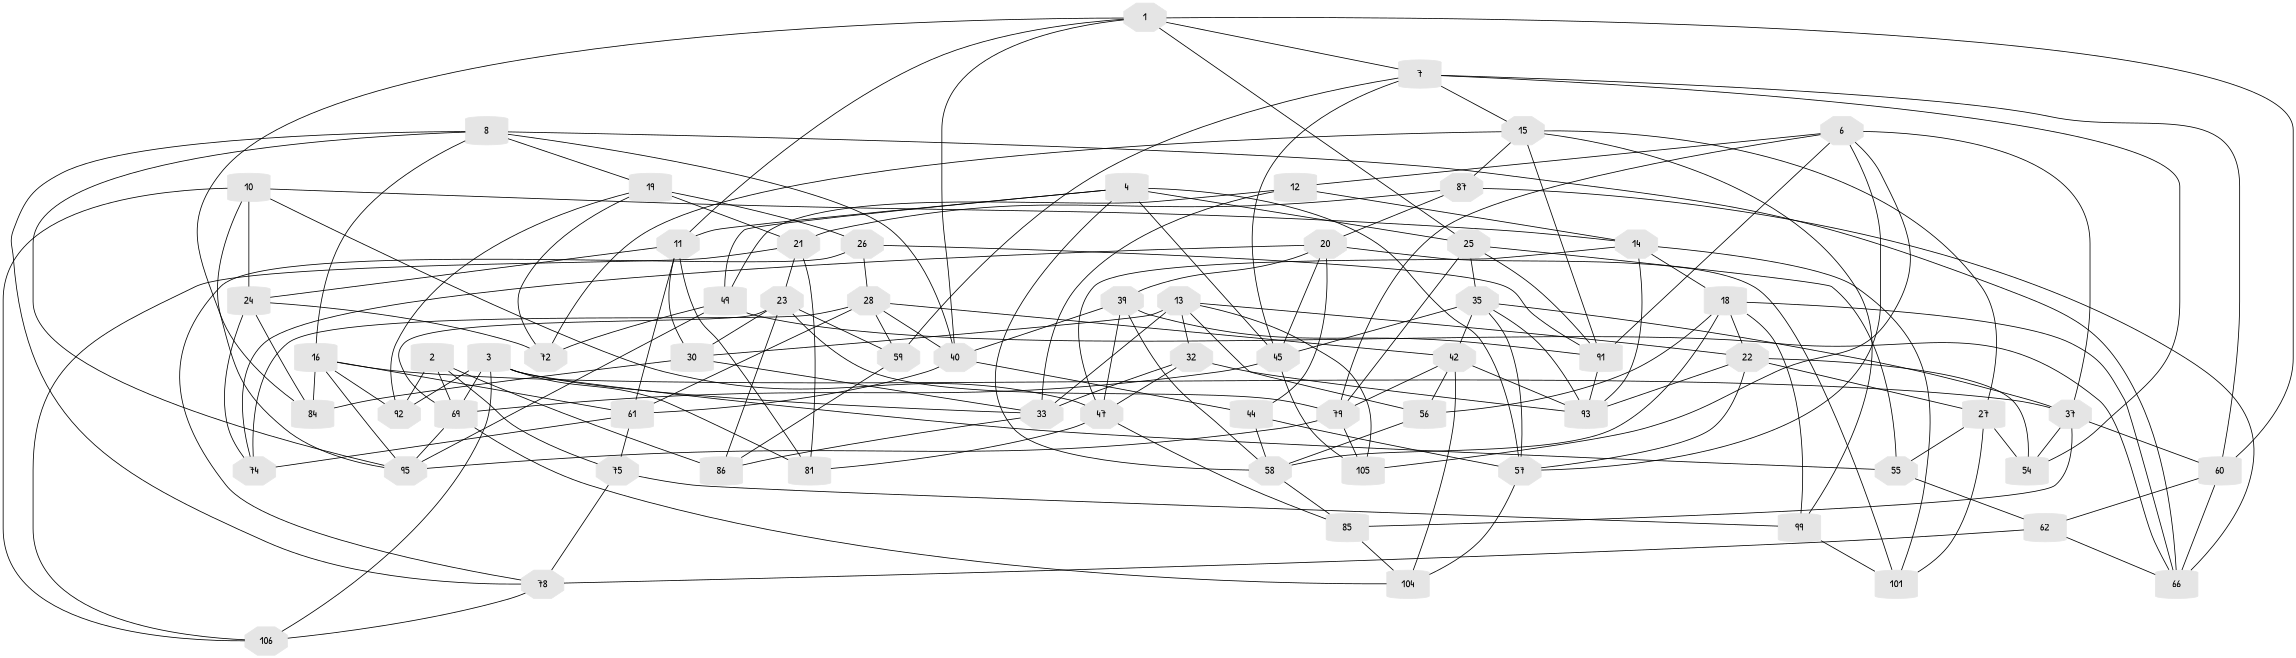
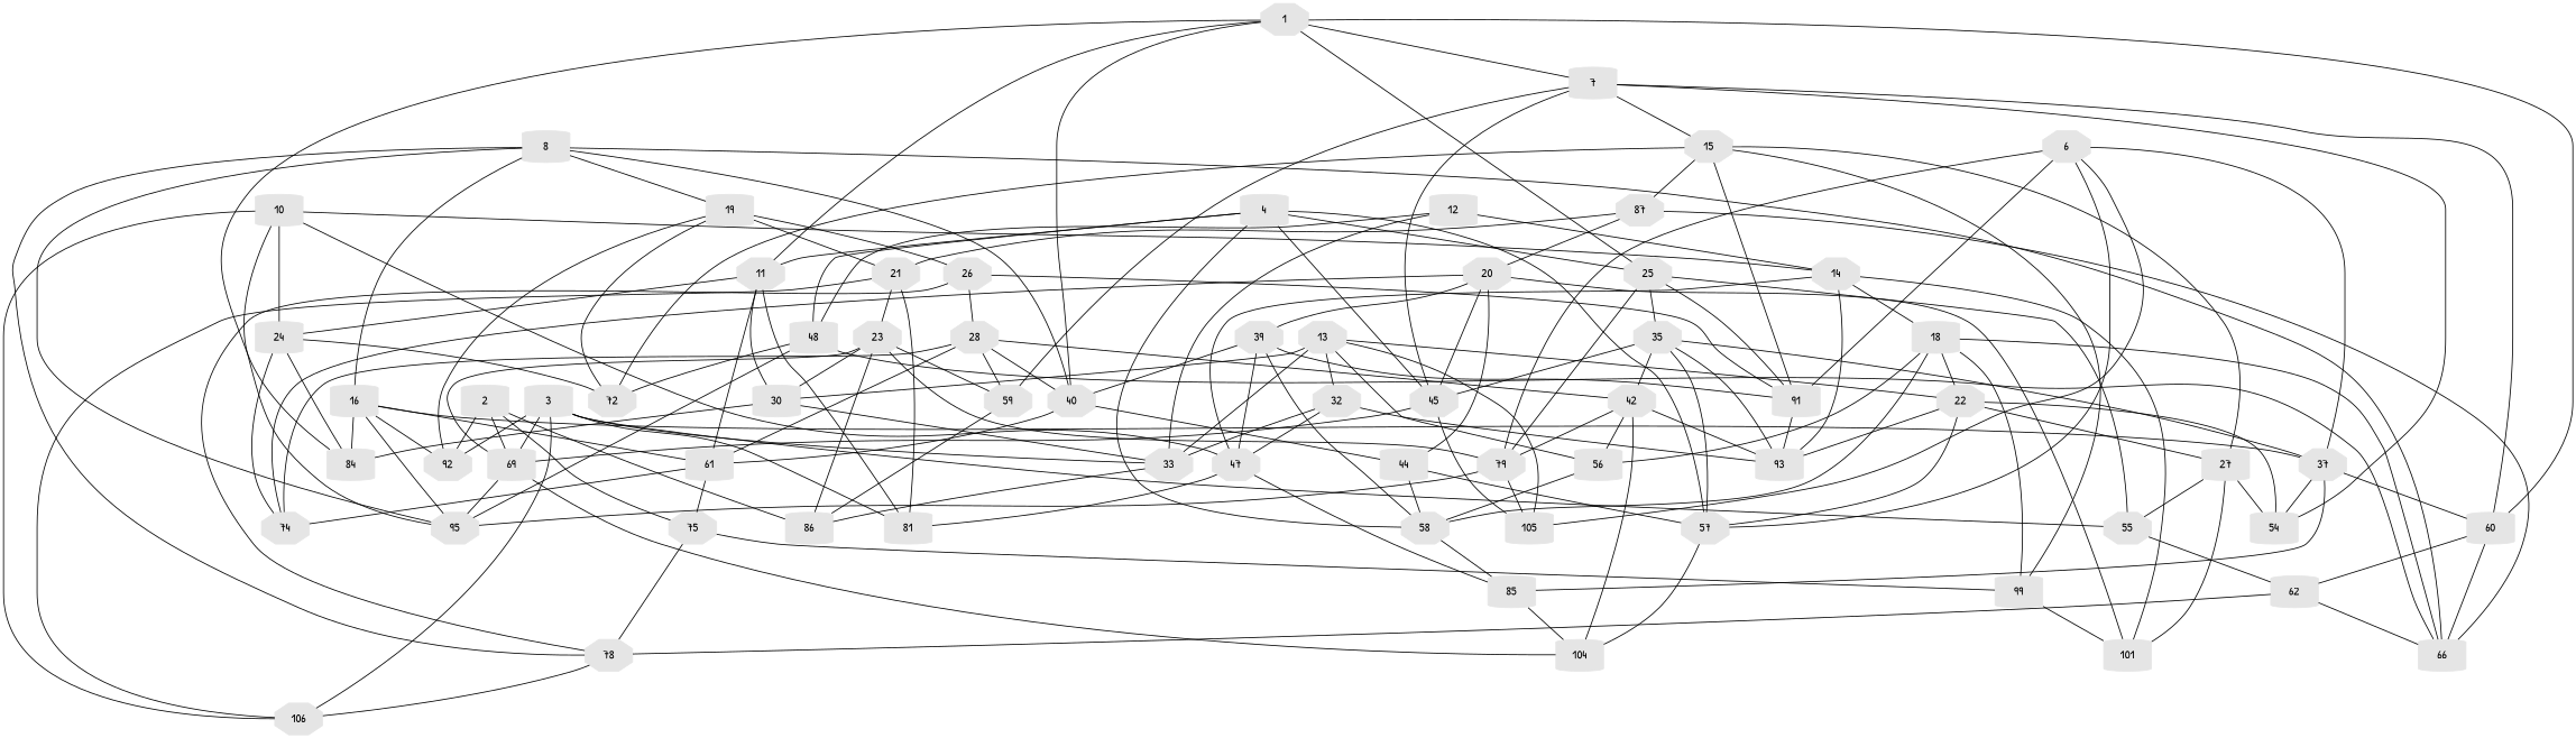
  graph {
    fontname="Patrick Hand"
    node [color=gray90 fontname="Patrick Hand" shape=octagon style=filled]
    edge [fontname="Patrick Hand"]
    1 [super="+38"]
    7 [shape=cylinder super="+53"]
    11 [super="+63"]
    25 [super="+51"]
    40 [super="+88"]
    60 [shape=cylinder super="+67"]
    84 [shape=cylinder]
    45 [super="+64"]
    15 [super="+110"]
    54 [shape=cylinder]
    59
    81 [shape=cylinder]
    24 [shape=cylinder super="+87"]
    30 [shape=cylinder super="+52"]
    61 [shape=cylinder super="+80"]
    55
    79 [super="+111"]
    91 [shape=cylinder super="+103"]
    35 [super="+90"]
    44 [shape=cylinder]
    66 [shape=cylinder super="+73"]
    62 [shape=cylinder]
    2 [shape=cylinder super="+9"]
    69 [shape=cylinder super="+71"]
    75
    86 [shape=cylinder]
    92
    95 [super="+102"]
    104 [shape=cylinder]
    78 [super="+82"]
    99 [shape=cylinder]
    3 [shape=cylinder super="+5"]
    33 [super="+43"]
    106
    4 [shape=cylinder super="+94"]
-   48 [shape=cylinder super="+108" label=49]
+   48 [shape=cylinder super="+108"]
    57 [super="+77"]
    58 [super="+109"]
    105 [shape=cylinder]
    72
    85 [shape=cylinder]
    6 [super="+112"]
    12 [shape=cylinder]
    37 [super="+107"]
    14 [super="+83"]
    93 [shape=cylinder super="+97"]
    n47 [label=87]
    27 [shape=cylinder super="+34"]
    8 [shape=cylinder super="+29"]
    16 [shape=cylinder super="+65"]
    19 [shape=cylinder super="+46"]
    21 [super="+68"]
    26
    10 [shape=cylinder super="+100"]
    47 [super="+96"]
    18 [shape=cylinder super="+31"]
    101 [shape=cylinder]
    74
    13 [super="+41"]
    22 [super="+49"]
    32
    56 [shape=cylinder]
    20 [super="+98"]
    39 [super="+89"]
    23 [super="+76"]
    28 [super="+50"]
    42 [super="+70"]
    1 -- 7
    1 -- 11
    1 -- 25
    1 -- 40
    1 -- 60
    1 -- 84
    7 -- 60
    7 -- 45
    7 -- 15
    7 -- 54
    7 -- 59
    11 -- 81
    11 -- 24
    11 -- 30
    11 -- 61
    25 -- 55
    25 -- 79
    25 -- 91
    25 -- 35
    40 -- 61
    40 -- 44
    60 -- 66 [weight=2]
    60 -- 62
    45 -- 69
    45 -- 105
    15 -- 91
    15 -- 99
    15 -- 72
    15 -- n47
    15 -- 27
    59 -- 86
    24 -- 84
    24 -- 72
    24 -- 74
    30 -- 84
    30 -- 33
    61 -- 75
    61 -- 74
    55 -- 62
    79 -- 95
    79 -- 105
    91 -- 93
    35 -- 45
    35 -- 57
    35 -- 37
    35 -- 93
    35 -- 42
    44 -- 57
    44 -- 58
    62 -- 66
    62 -- 78
    2 -- 69
    2 -- 75
    2 -- 86
    2 -- 92
    69 -- 95
    69 -- 104
    75 -- 78
    75 -- 99
    78 -- 106
    99 -- 101
    3 -- 81
    3 -- 55
    3 -- 69
    3 -- 92
    3 -- 33
    3 -- 106
    33 -- 86
    4 -- 11
    4 -- 25
    4 -- 45
    4 -- 48
    4 -- 57
    4 -- 58
    48 -- 66
    48 -- 95
    48 -- 72
    57 -- 104
    58 -- 85
    85 -- 104
    6 -- 79
    6 -- 91
    6 -- 57
    6 -- 105
-   6 -- 12
    6 -- 37
    12 -- 33
    12 -- 48
    12 -- 14
    37 -- 60
    37 -- 54
    37 -- 85
    14 -- 93
    14 -- 47
    14 -- 18
    14 -- 101
    n47 -- 66
    n47 -- 21
    n47 -- 20
    27 -- 54
    27 -- 55
    27 -- 101
    8 -- 40
    8 -- 66
    8 -- 95
    8 -- 78
    8 -- 16
    8 -- 19
    16 -- 84
    16 -- 61
    16 -- 92
    16 -- 95
    16 -- 37
    19 -- 92
    19 -- 72
    19 -- 21 [weight=2]
    19 -- 26
    21 -- 81
    21 -- 106
    21 -- 23
    26 -- 91
    26 -- 78
    26 -- 28
    10 -- 24 [weight=2]
    10 -- 95
    10 -- 106
    10 -- 14
    10 -- 47
    47 -- 81
    47 -- 85
    18 -- 66
    18 -- 99
    18 -- 58
    18 -- 22
    18 -- 56
    13 -- 30
    13 -- 33
    13 -- 105
    13 -- 22
    13 -- 32
    13 -- 56
    22 -- 54
    22 -- 57
    22 -- 93
    22 -- 27
    32 -- 33
    32 -- 93
    32 -- 47
    56 -- 58
    20 -- 45
    20 -- 44
    20 -- 101
    20 -- 74
    20 -- 39
    39 -- 40
    39 -- 91
    39 -- 58
    39 -- 47
    23 -- 59
    23 -- 30
    23 -- 79
    23 -- 69
    23 -- 86
    28 -- 40
    28 -- 59
    28 -- 61
    28 -- 74
    28 -- 42
    42 -- 79
    42 -- 104
    42 -- 93
    42 -- 56
  }
